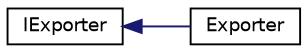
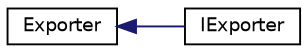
  digraph {
    rankdir=LR
    node [color=black fillcolor=white fontname=Helvetica fontsize=10 shape=record style=filled]
    n1 [height=0.2 label=IExporter width=0.4]
    n2 [height=0.2 label=Exporter width=0.4]
-   n1 -> n2 [color=midnightblue dir=back fontname=Helvetica fontsize=10 labelfontname=Helvetica labelfontsize=10 style=solid]
+   n2 -> n1 [color=midnightblue dir=back fontname=Helvetica fontsize=10 labelfontname=Helvetica labelfontsize=10 style=solid]
  }
